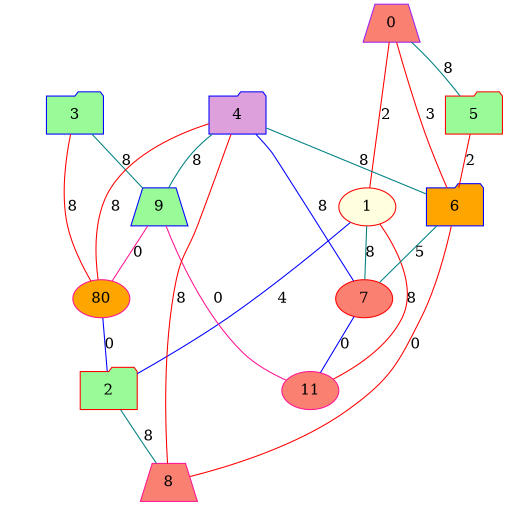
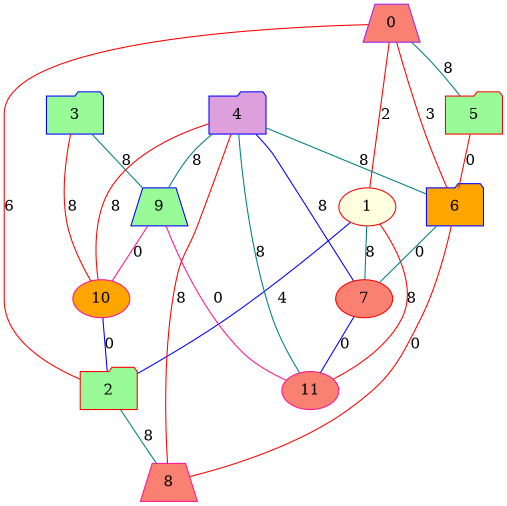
  graph {
    node [color=red fillcolor=salmon shape=folder style=filled weight=3]
    edge [color=red]
    0 [color=purple shape=trapezium weight=1]
    1 [fillcolor=lightyellow shape=ellipse weight=1]
    2 [fillcolor=palegreen weight=1]
    5 [fillcolor=palegreen weight=4]
    6 [color=blue fillcolor=orange]
    7 [shape=ellipse]
    11 [color=deeppink shape=ellipse]
    8 [color=deeppink shape=trapezium]
    3 [color=blue fillcolor=palegreen weight=1]
    9 [color=blue fillcolor=palegreen shape=trapezium]
-   10 [color=deeppink fillcolor=orange shape=ellipse label=80]
+   10 [color=deeppink fillcolor=orange shape=ellipse]
    4 [color=blue fillcolor=plum weight=1]
    0 -- 1 [label=2]
+   0 -- 2 [label=6]
    0 -- 5 [color=teal label=8]
    0 -- 6 [label=3]
    1 -- 2 [color=blue label=4]
    1 -- 7 [color=teal label=8]
    1 -- 11 [label=8]
    2 -- 8 [color=teal label=8]
-   5 -- 6 [label=2]
-   6 -- 7 [color=teal label=5]
+   5 -- 6 [label=0]
+   6 -- 7 [color=teal label=0]
    6 -- 8 [label=0]
    7 -- 11 [color=blue label=0]
    3 -- 9 [color=teal label=8]
    3 -- 10 [label=8]
    9 -- 11 [color=deeppink label=0]
    9 -- 10 [color=deeppink label=0]
    10 -- 2 [color=blue label=0]
    4 -- 6 [color=teal label=8]
    4 -- 7 [color=blue label=8]
+   4 -- 11 [color=teal label=8]
    4 -- 8 [label=8]
    4 -- 9 [color=teal label=8]
    4 -- 10 [label=8]
  }
